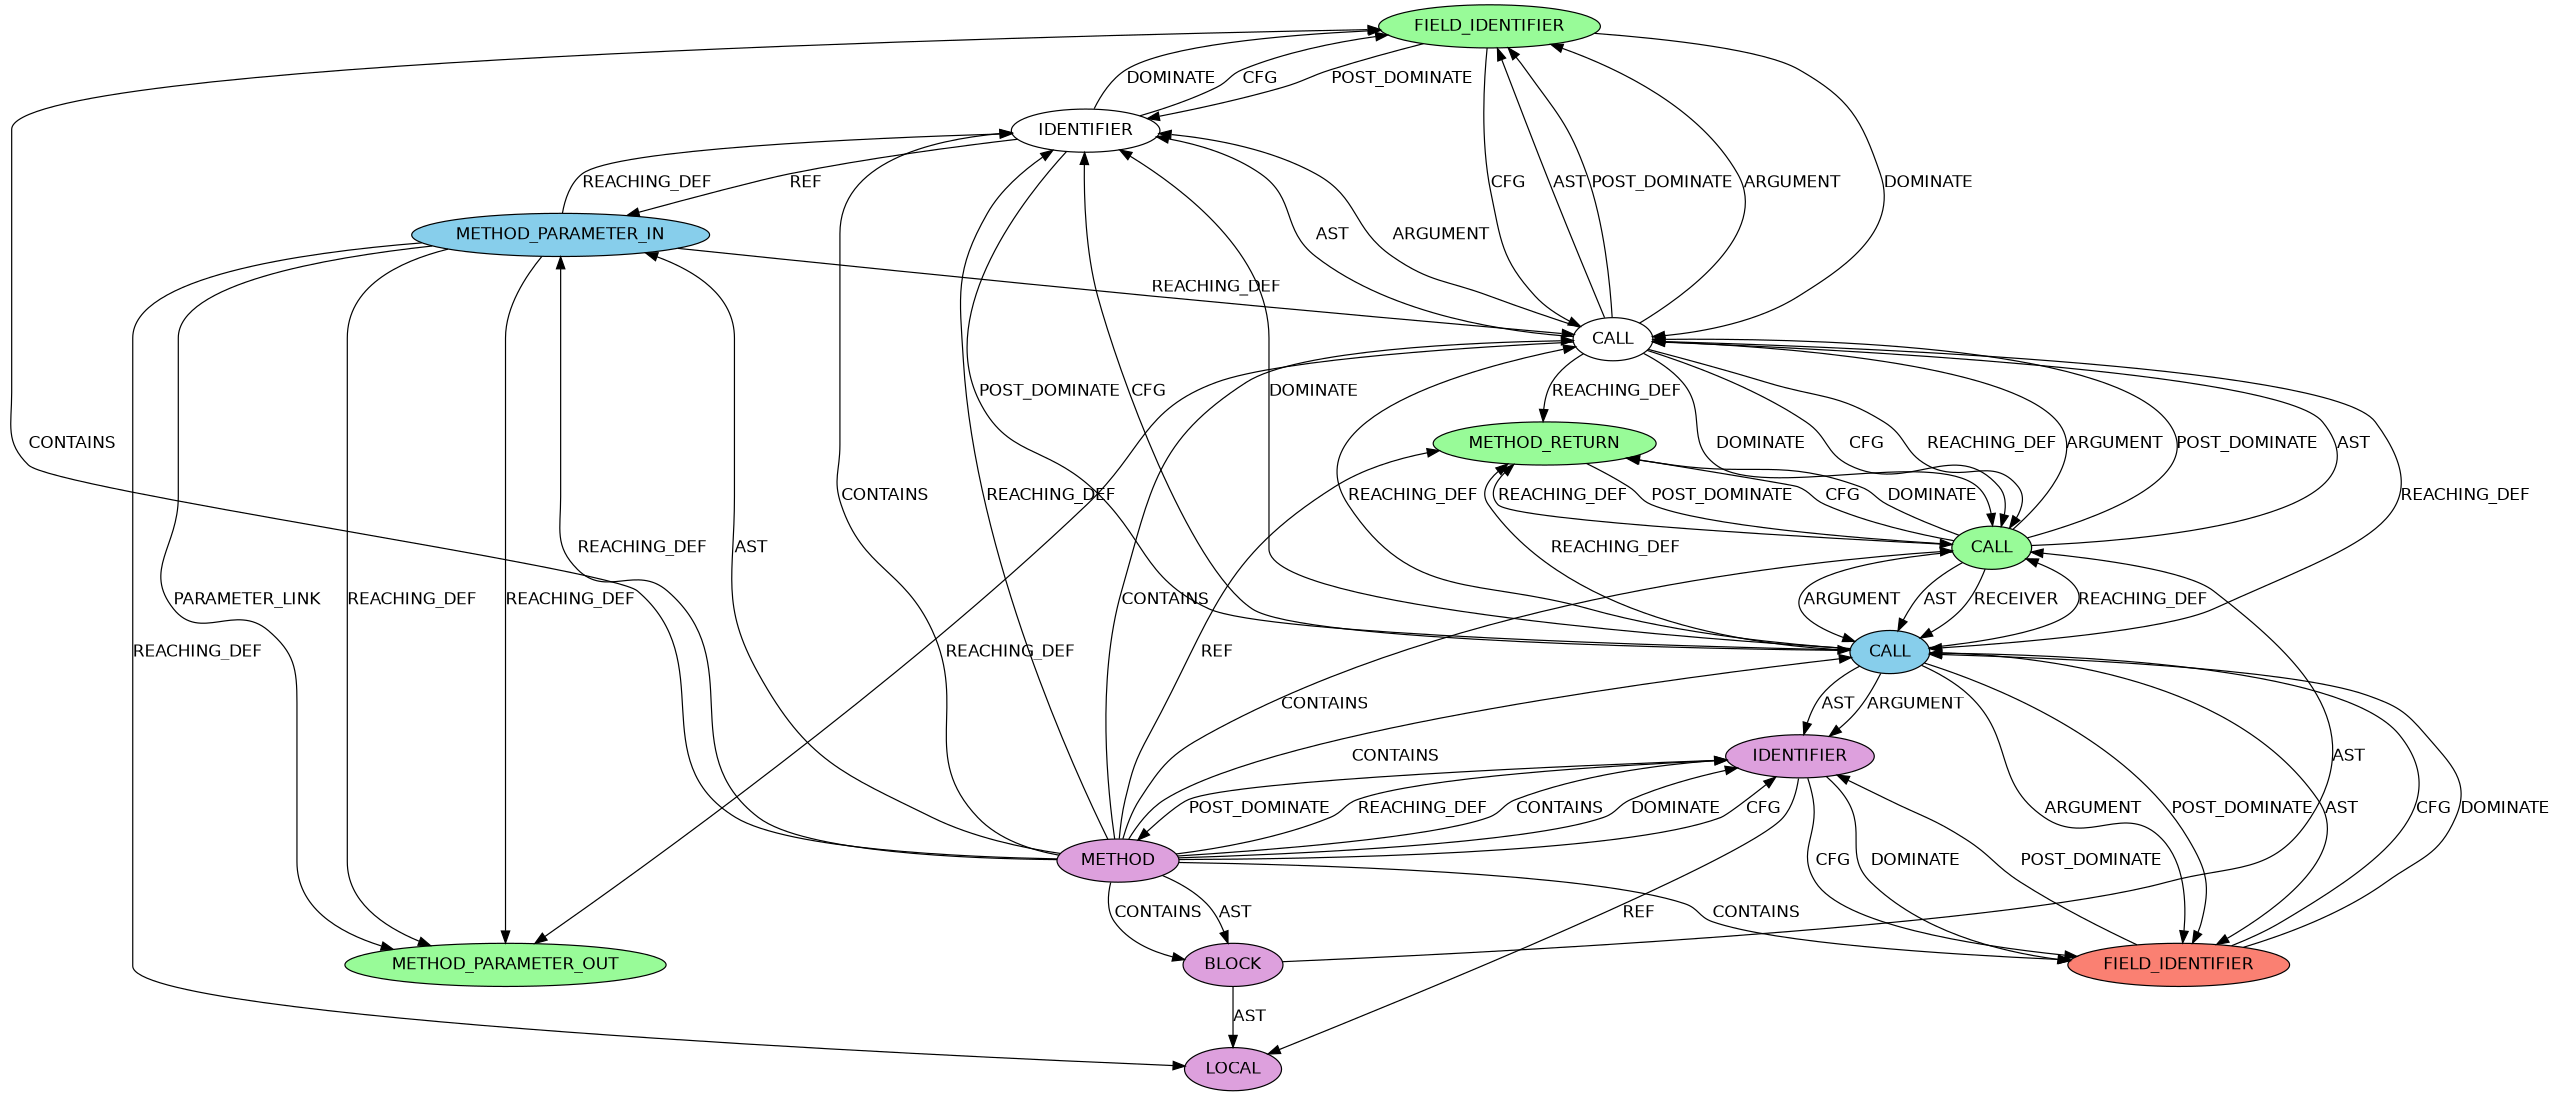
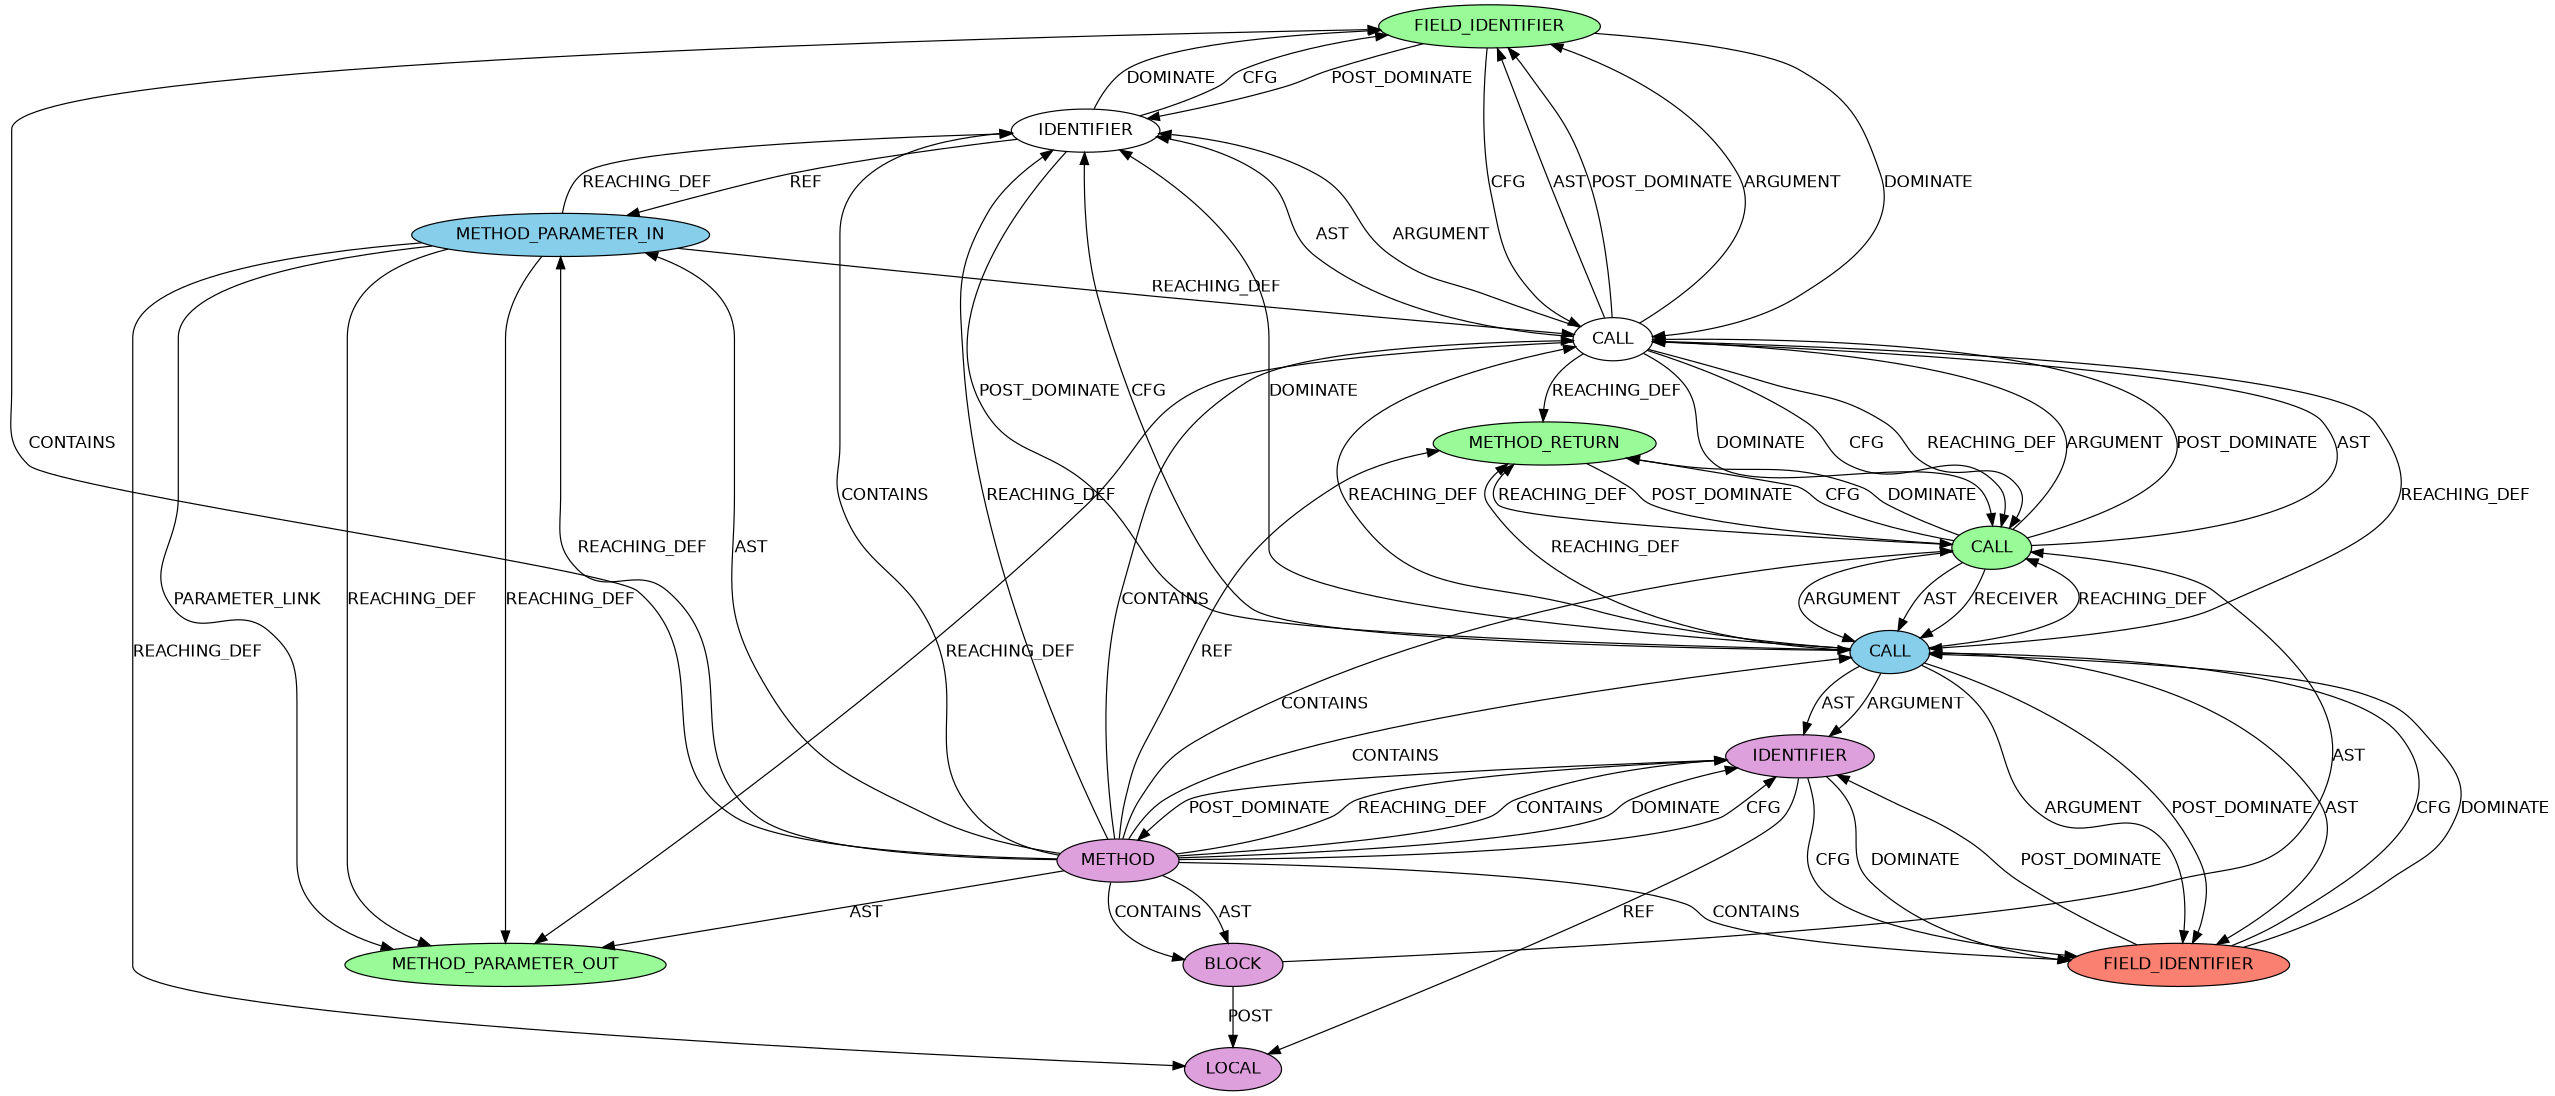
  digraph {
    fontname="DejaVu Sans"
    node [CODE="struct tls_strparser *strp" COLUMN_NUMBER=2 LINE_NUMBER=2424 ORDER=1 fillcolor=palegreen fontname="DejaVu Sans" style=filled]
    edge [fontname="DejaVu Sans"]
    n1 [ARGUMENT_INDEX=2 CANONICAL_NAME=sk CODE=sk COLUMN_NUMBER=24 ORDER=2 label=FIELD_IDENTIFIER]
    n2 [ARGUMENT_INDEX=1 CODE=strp COLUMN_NUMBER=24 NAME=strp TYPE_FULL_NAME="tls_strparser*" fillcolor=white label=IDENTIFIER]
    n3 [ARGUMENT_INDEX=1 CODE="strp->sk" COLUMN_NUMBER=24 DISPATCH_TYPE=STATIC_DISPATCH METHOD_FULL_NAME="<operator>.indirectFieldAccess" NAME="<operator>.indirectFieldAccess" ORDER=2 TYPE_FULL_NAME="<empty>" fillcolor=white label=CALL]
    n4 [ARGUMENT_INDEX=0 CODE="ctx->saved_data_ready" DISPATCH_TYPE=STATIC_DISPATCH METHOD_FULL_NAME="<operator>.indirectFieldAccess" NAME="<operator>.indirectFieldAccess" TYPE_FULL_NAME="<empty>" fillcolor=skyblue label=CALL]
    n5 [COLUMN_NUMBER=23 EVALUATION_STRATEGY=BY_VALUE INDEX=1 IS_VARIADIC=false LINE_NUMBER=2419 NAME=strp TYPE_FULL_NAME="tls_strparser*" fillcolor=skyblue label=METHOD_PARAMETER_IN]
    n6 [COLUMN_NUMBER=23 EVALUATION_STRATEGY=BY_VALUE INDEX=1 IS_VARIADIC=false LINE_NUMBER=2419 NAME=strp TYPE_FULL_NAME="tls_strparser*" label=METHOD_PARAMETER_OUT]
    n7 [ARGUMENT_INDEX=-1 CODE="ctx->saved_data_ready(strp->sk)" DISPATCH_TYPE=STATIC_DISPATCH METHOD_FULL_NAME="tls_sw_context_rx.saved_data_ready" NAME=saved_data_ready ORDER=2 TYPE_FULL_NAME="<empty>" label=CALL]
    n8 [CODE=RET COLUMN_NUMBER=1 EVALUATION_STRATEGY=BY_VALUE LINE_NUMBER=2419 ORDER=3 TYPE_FULL_NAME=void label=METHOD_RETURN]
    n9 [ARGUMENT_INDEX=2 CANONICAL_NAME=saved_data_ready CODE=saved_data_ready ORDER=2 fillcolor=salmon label=FIELD_IDENTIFIER]
    n10 [ARGUMENT_INDEX=1 CODE=ctx NAME=ctx TYPE_FULL_NAME="tls_sw_context_rx*" fillcolor=plum label=IDENTIFIER]
    n11 [CODE="struct tls_sw_context_rx* ctx" COLUMN_NUMBER=27 LINE_NUMBER=2421 NAME=ctx TYPE_FULL_NAME="tls_sw_context_rx*" fillcolor=plum label=LOCAL]
    n12 [AST_PARENT_FULL_NAME="tls_sw.c:<global>" AST_PARENT_TYPE=TYPE_DECL CODE="void tls_rx_msg_ready(struct tls_strparser *strp)\n{\n	struct tls_sw_context_rx *ctx;\n\n	ctx = container_of(strp, struct tls_sw_context_rx, strp);\n	ctx->saved_data_ready(strp->sk);\n}" COLUMN_NUMBER=1 COLUMN_NUMBER_END=1 FILENAME="tls_sw.c" FULL_NAME=tls_rx_msg_ready IS_EXTERNAL=false LINE_NUMBER=2419 LINE_NUMBER_END=2425 NAME=tls_rx_msg_ready ORDER=51 SIGNATURE="void tls_rx_msg_ready (tls_strparser*)" fillcolor=plum label=METHOD]
    n13 [ARGUMENT_INDEX=-1 CODE="{\n	struct tls_sw_context_rx *ctx;\n\n	ctx = container_of(strp, struct tls_sw_context_rx, strp);\n	ctx->saved_data_ready(strp->sk);\n}" COLUMN_NUMBER=1 LINE_NUMBER=2420 ORDER=2 TYPE_FULL_NAME=void fillcolor=plum label=BLOCK]
    n1 -> n2 [label=POST_DOMINATE]
    n1 -> n3 [label=DOMINATE]
    n1 -> n3 [label=CFG]
    n2 -> n1 [label=DOMINATE]
    n2 -> n1 [label=CFG]
    n2 -> n4 [label=POST_DOMINATE]
    n2 -> n5 [label=REF]
    n3 -> n1 [label=AST]
    n3 -> n1 [label=POST_DOMINATE]
    n3 -> n1 [label=ARGUMENT]
    n3 -> n2 [label=ARGUMENT]
    n3 -> n2 [label=AST]
    n3 -> n4 [VARIABLE="strp->sk" label=REACHING_DEF]
    n3 -> n6 [VARIABLE="strp->sk" label=REACHING_DEF]
    n3 -> n7 [label=DOMINATE]
    n3 -> n7 [label=CFG]
    n3 -> n7 [VARIABLE="strp->sk" label=REACHING_DEF]
    n3 -> n8 [VARIABLE="strp->sk" label=REACHING_DEF]
    n4 -> n2 [label=CFG]
    n4 -> n2 [label=DOMINATE]
    n4 -> n3 [VARIABLE="ctx->saved_data_ready" label=REACHING_DEF]
    n4 -> n7 [VARIABLE="ctx->saved_data_ready" label=REACHING_DEF]
    n4 -> n8 [VARIABLE="ctx->saved_data_ready" label=REACHING_DEF]
    n4 -> n9 [label=ARGUMENT]
    n4 -> n9 [label=POST_DOMINATE]
    n4 -> n9 [label=AST]
    n4 -> n10 [label=AST]
    n4 -> n10 [label=ARGUMENT]
    n5 -> n2 [VARIABLE=strp label=REACHING_DEF]
    n5 -> n3 [VARIABLE=strp label=REACHING_DEF]
    n5 -> n6 [VARIABLE=strp label=REACHING_DEF]
    n5 -> n6 [VARIABLE=strp label=REACHING_DEF]
    n5 -> n6 [label=PARAMETER_LINK]
    n5 -> n11 [VARIABLE=strp label=REACHING_DEF]
    n7 -> n3 [label=ARGUMENT]
    n7 -> n3 [label=POST_DOMINATE]
    n7 -> n3 [label=AST]
    n7 -> n4 [label=RECEIVER]
    n7 -> n4 [label=ARGUMENT]
    n7 -> n4 [label=AST]
    n7 -> n8 [label=CFG]
    n7 -> n8 [label=DOMINATE]
    n7 -> n8 [VARIABLE="ctx->saved_data_ready(strp->sk)" label=REACHING_DEF]
    n8 -> n7 [label=POST_DOMINATE]
    n9 -> n4 [label=CFG]
    n9 -> n4 [label=DOMINATE]
    n9 -> n10 [label=POST_DOMINATE]
    n10 -> n9 [label=DOMINATE]
    n10 -> n9 [label=CFG]
    n10 -> n11 [label=REF]
    n10 -> n12 [label=POST_DOMINATE]
    n12 -> n1 [label=CONTAINS]
    n12 -> n2 [label=CONTAINS]
    n12 -> n2 [label=REACHING_DEF]
    n12 -> n3 [label=CONTAINS]
    n12 -> n4 [label=CONTAINS]
    n12 -> n5 [label=REACHING_DEF]
    n12 -> n5 [label=AST]
+   n12 -> n6 [label=AST]
    n12 -> n7 [label=CONTAINS]
    n12 -> n8 [label=REF]
    n12 -> n9 [label=CONTAINS]
    n12 -> n10 [label=REACHING_DEF]
    n12 -> n10 [label=CONTAINS]
    n12 -> n10 [label=DOMINATE]
    n12 -> n10 [label=CFG]
    n12 -> n13 [label=AST]
    n12 -> n13 [label=CONTAINS]
    n13 -> n7 [label=AST]
-   n13 -> n11 [label=AST]
+   n13 -> n11 [label=POST]
  }
